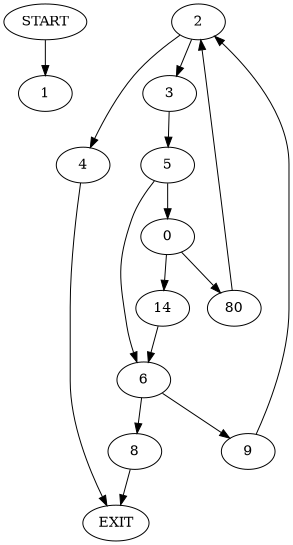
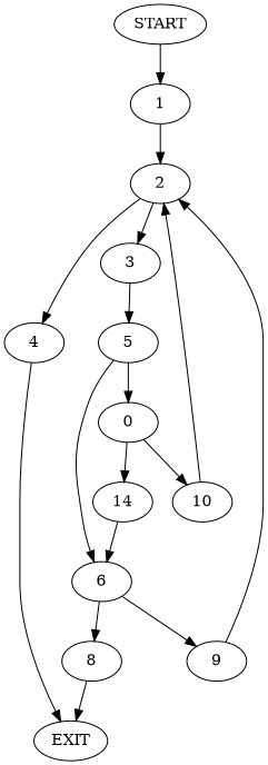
  digraph {
    n1 [label=START]
    1
    2
    n4 [label=EXIT]
    3
    4
    5
    6
    n9 [label=0]
    8
    9
-   10 [label=80]
+   10
    n13 [label=14]
    n1 -> 1
+   1 -> 2
    2 -> 3
    2 -> 4
    3 -> 5
    4 -> n4
    5 -> 6
    5 -> n9
    6 -> 8
    6 -> 9
    n9 -> 10
    n9 -> n13
    8 -> n4
    9 -> 2
    10 -> 2
    n13 -> 6
  }
